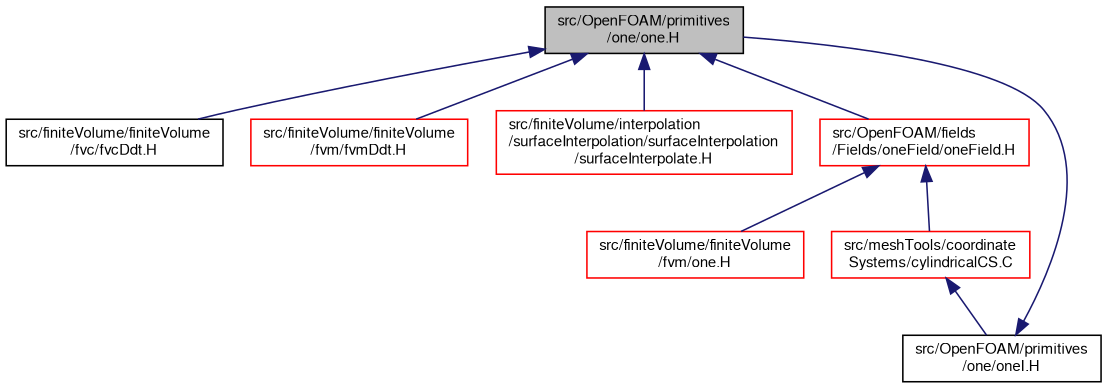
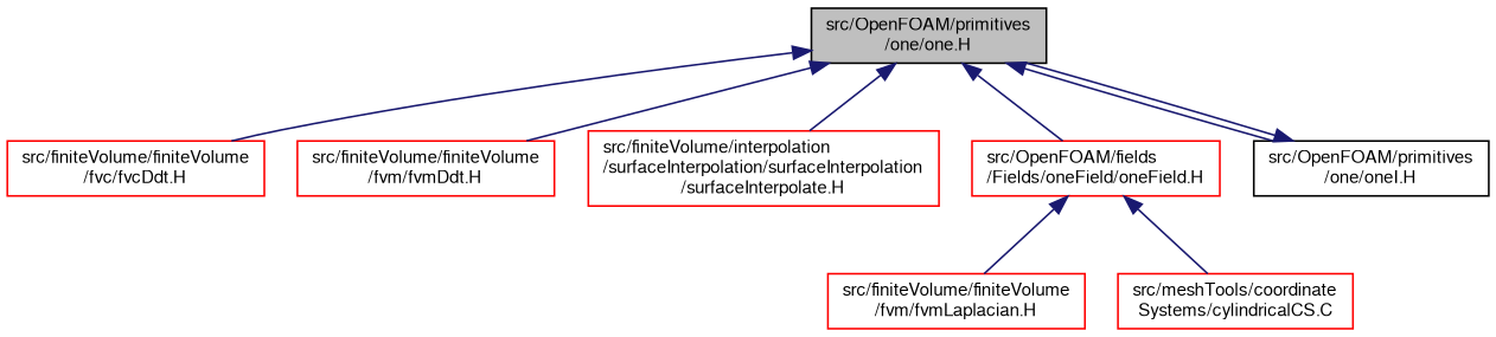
  digraph {
    node [color=red fontname=FreeSans fontsize=10 shape=record]
    edge [color=midnightblue dir=back fontname=FreeSans fontsize=10 labelfontname=FreeSans labelfontsize=10 style=solid]
    n1 [color=black fillcolor=grey75 fontcolor=black height=0.2 label="src/OpenFOAM/primitives\l/one/one.H" style=filled width=0.4]
-   n2 [color=black height=0.2 label="src/finiteVolume/finiteVolume\l/fvc/fvcDdt.H" width=0.4]
+   n2 [height=0.2 label="src/finiteVolume/finiteVolume\l/fvc/fvcDdt.H" width=0.4]
    n3 [height=0.2 label="src/finiteVolume/finiteVolume\l/fvm/fvmDdt.H" width=0.4]
    n4 [height=0.2 label="src/finiteVolume/interpolation\l/surfaceInterpolation/surfaceInterpolation\l/surfaceInterpolate.H" width=0.4]
    n5 [height=0.2 label="src/OpenFOAM/fields\l/Fields/oneField/oneField.H" width=0.4]
    n6 [color=black height=0.2 label="src/OpenFOAM/primitives\l/one/oneI.H" width=0.4]
-   n7 [height=0.2 label="src/finiteVolume/finiteVolume\l/fvm/one.H" width=0.4]
+   n7 [height=0.2 label="src/finiteVolume/finiteVolume\l/fvm/fvmLaplacian.H" width=0.4]
    n8 [height=0.2 label="src/meshTools/coordinate\lSystems/cylindricalCS.C" width=0.4]
    n1 -> n2
    n1 -> n3
    n1 -> n4
    n1 -> n5
-   n8 -> n6
+   n1 -> n6
    n5 -> n7
    n5 -> n8
    n6 -> n1
  }
